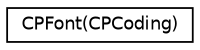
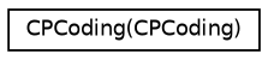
  digraph {
    rankdir=LR
-   n1 [color=black fillcolor=white fontname=Helvetica fontsize=10 height=0.2 label="CPFont(CPCoding)" shape=record style=filled width=0.4]
+   n1 [color=black fillcolor=white fontname=Helvetica fontsize=10 height=0.2 label="CPCoding(CPCoding)" shape=record style=filled width=0.4]
  }
